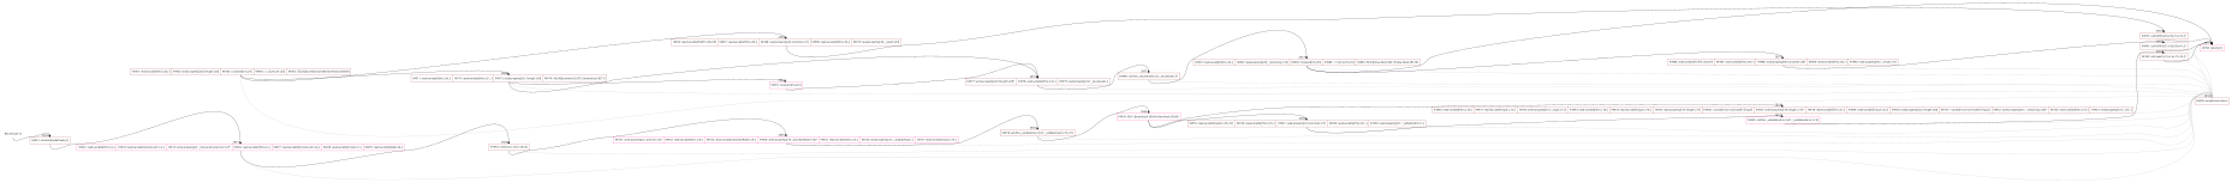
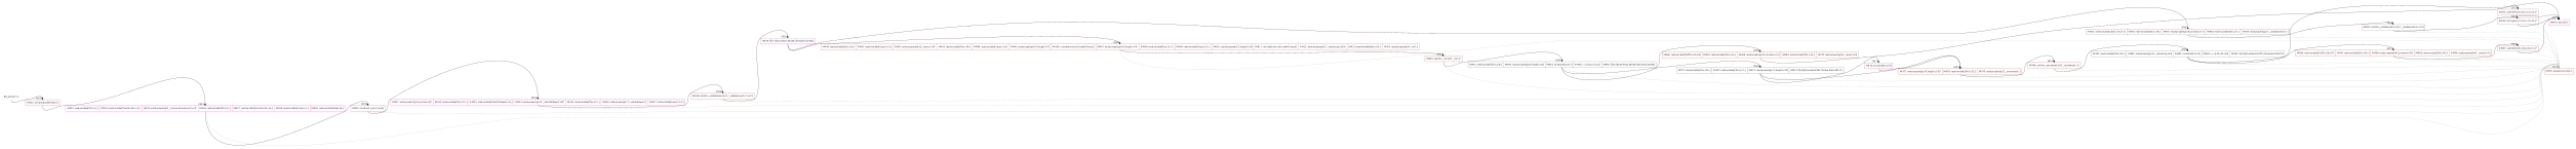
  digraph {
    fontname=Ubuntu
    rankdir=LR
    node [color=brown fontname=Ubuntu shape=record]
    edge [arrowhead=dot fontname=Ubuntu headport=n tailport=s]
    BB_entry2512 [color=deeppink shape=none]
    n2 [label="{94922: constant[undefined,v1]}"]
    n3 [color=deeppink label="{94923: read-variable['this',v3,-]|94924: read-variable['Constructor',v2,-]|94925: write-property[v3,'_instanceConstructor',v2]*|94926: read-variable['this',v5,-]|94927: read-variable['Constructor',v6,-]|94928: read-variable['noop',v7,-]|94929: read-variable['label',v8,-]}"]
    n4 [label="{94930: construct [-,v6,v7,v8,v4]}"]
    n5 [label="{94995: exceptional-return}"]
    n6 [color=deeppink label="{94931: write-property[v5,'promise',v4]*|94932: read-variable['this',v10,-]|94933: read-variable['abortOnReject',v9,-]|94934: write-property[v10,'_abortOnReject',v9]*|94935: read-variable['this',v13,-]|94936: read-property[v13,'_validateInput',-]|94937: read-variable['input',v14,-]}"]
    n7 [label="{94938: call-this._validateInput [v13,'_validateInput',v14,v11]}"]
    n8 [color=deeppink label="{94939: if[v11](true-block:28564,false-block:28565)}"]
    n9 [label="{94940: read-variable['this',v16,-]|94941: read-variable['input',v15,-]|94942: write-property[v16,'_input',v15]*|94943: read-variable['this',v18,-]|94944: read-variable['input',v19,-]|94945: read-property[v19,'length',v17]|94946: \<variable-non-null-undef\>['input']|94947: write-property[v18,'length',v17]*|94948: read-variable['this',v21,-]|94949: read-variable['input',v22,-]|94950: read-property[v22,'length',v20]|94951: \<variable-non-null-undef\>['input']|94952: write-property[v21,'_remaining',v20]*|94953: read-variable['this',v24,-]|94954: read-property[v24,'_init',-]}"]
    n10 [label="{94955: read-variable['reject',v16,v15]|94956: read-variable['this',v18,-]|94957: read-property[v18,'promise',v17]|94958: read-variable['this',v21,-]|94959: read-property[v21,'_validationError',-]}"]
+   n11 [label="{94960: call-this._init [v24,'_init',-]*}"]
    n12 [color=deeppink label="{94992: call-this._validationError [v21,'_validationError',v19]}"]
    n13 [label="{94961: read-variable['this',v28,-]|94962: read-property[v28,'length',v26]|94963: constant[0.0,v27]|94964: ===[v26,v27,v25]|94965: if[v25](true-block:28568,false-block:28569)}"]
    n14 [label="{94993: call-reject [v15,v16,v17,v19,-]*}"]
    n15 [label="{94966: read-variable['fulfill',v30,v29]|94967: read-variable['this',v32,-]|94968: read-property[v32,'promise',v31]|94969: read-variable['this',v34,-]|94970: read-property[v34,'_result',v33]}"]
    n16 [label="{94971: read-variable['this',v30,-]|94972: read-variable['this',v31,-]|94973: read-property[v31,'length',v29]|94974: if[v29](true-block:28572,false-block:28571)}"]
    n17 [color=deeppink label="{94994: return[v1]}"]
    n18 [label="{94975: call-fulfill [v29,v30,v31,v33,-]*}"]
    n19 [label="{94977: write-property[v30,'length',v29]*|94978: read-variable['this',v32,-]|94979: read-property[v32,'_enumerate',-]}"]
    n20 [color=deeppink label="{94976: constant[0.0,v29]}"]
    n21 [label="{94980: call-this._enumerate [v32,'_enumerate',-]*}"]
    n22 [label="{94981: read-variable['this',v36,-]|94982: read-property[v36,'_remaining',v34]|94983: constant[0.0,v35]|94984: ===[v34,v35,v33]|94985: if[v33](true-block:28575,false-block:28579)}"]
    n23 [label="{94986: read-variable['fulfill',v38,v37]|94987: read-variable['this',v40,-]|94988: read-property[v40,'promise',v39]|94989: read-variable['this',v42,-]|94990: read-property[v42,'_result',v41]}"]
    n24 [label="{94991: call-fulfill [v37,v38,v39,v41,-]*}"]
    BB_entry2512 -> n2 [arrowhead=diamond headlabel="    28558"]
    n2 -> n3 [headlabel="      28559"]
    n3 -> n4 [headlabel="      28560"]
    n3 -> n5 [arrowhead=diamond color=gray headlabel="      28580"]
    n4 -> n5 [arrowhead=diamond color=gray]
    n4 -> n6 [arrowhead=diamond headlabel="      28561"]
    n6 -> n5 [color=gray]
    n6 -> n7 [headlabel="      28562"]
    n7 -> n5 [arrowhead=diamond color=gray]
    n7 -> n8 [arrowhead=diamond headlabel="      28563"]
    n8 -> n9 [headlabel="      28564"]
    n8 -> n10 [headlabel="      28565"]
    n9 -> n5 [arrowhead=diamond color=gray]
+   n9 -> n11 [headlabel="      28566"]
    n10 -> n5 [color=gray]
    n10 -> n12 [arrowhead=diamond headlabel="      28577"]
+   n11 -> n5 [color=gray]
+   n11 -> n13 [arrowhead=diamond headlabel="      28567"]
    n12 -> n5 [color=gray]
    n12 -> n14 [arrowhead=diamond headlabel="      28578"]
    n13 -> n5 [color=gray]
    n13 -> n15 [headlabel="      28568"]
    n13 -> n16 [headlabel="      28569"]
    n14 -> n5 [arrowhead=diamond color=gray]
    n14 -> n17
    n15 -> n18 [arrowhead=diamond headlabel="      28570"]
    n16 -> n5 [arrowhead=diamond color=gray]
    n16 -> n19 [headlabel="      28572"]
    n16 -> n20 [arrowhead=diamond headlabel="      28571"]
    n18 -> n5 [arrowhead=diamond color=gray]
    n18 -> n17 [arrowhead=diamond headlabel="      28579"]
    n19 -> n5 [color=gray]
    n19 -> n21 [arrowhead=diamond headlabel="      28573"]
    n20 -> n19 [arrowhead=diamond]
    n21 -> n5 [color=gray]
    n21 -> n22 [arrowhead=diamond headlabel="      28574"]
    n22 -> n5 [arrowhead=diamond color=gray]
    n22 -> n17
    n22 -> n23 [headlabel="      28575"]
    n23 -> n5 [color=gray]
    n23 -> n24 [headlabel="      28576"]
    n24 -> n5 [color=gray]
    n24 -> n17 [arrowhead=diamond]
  }
